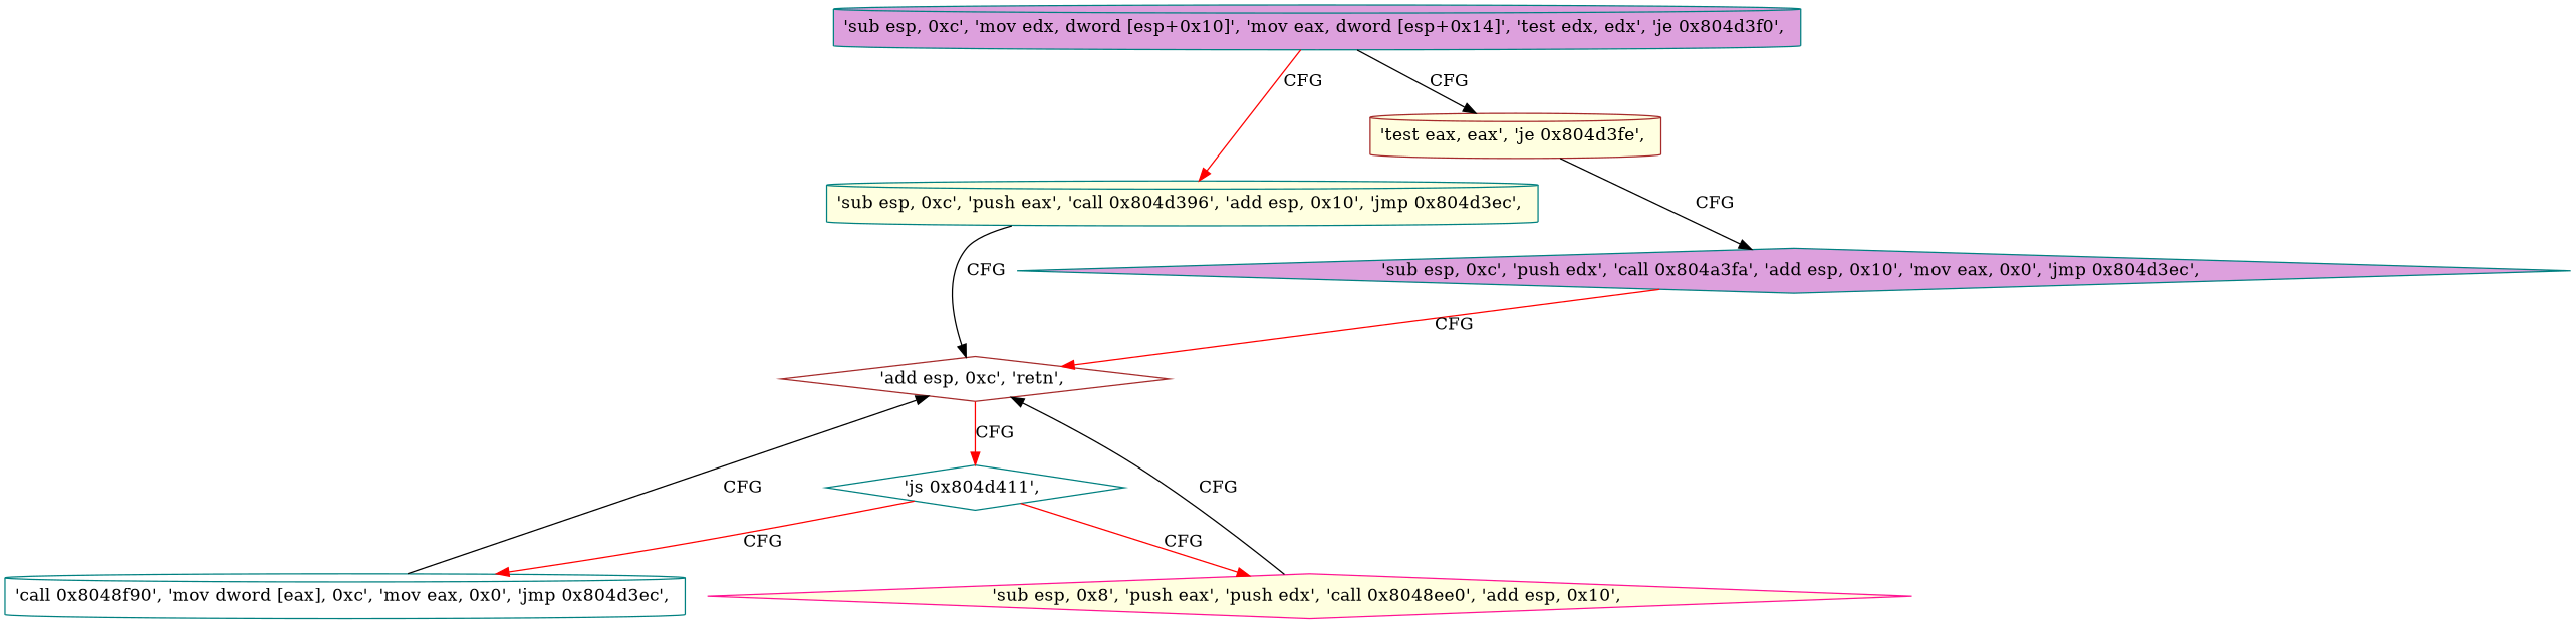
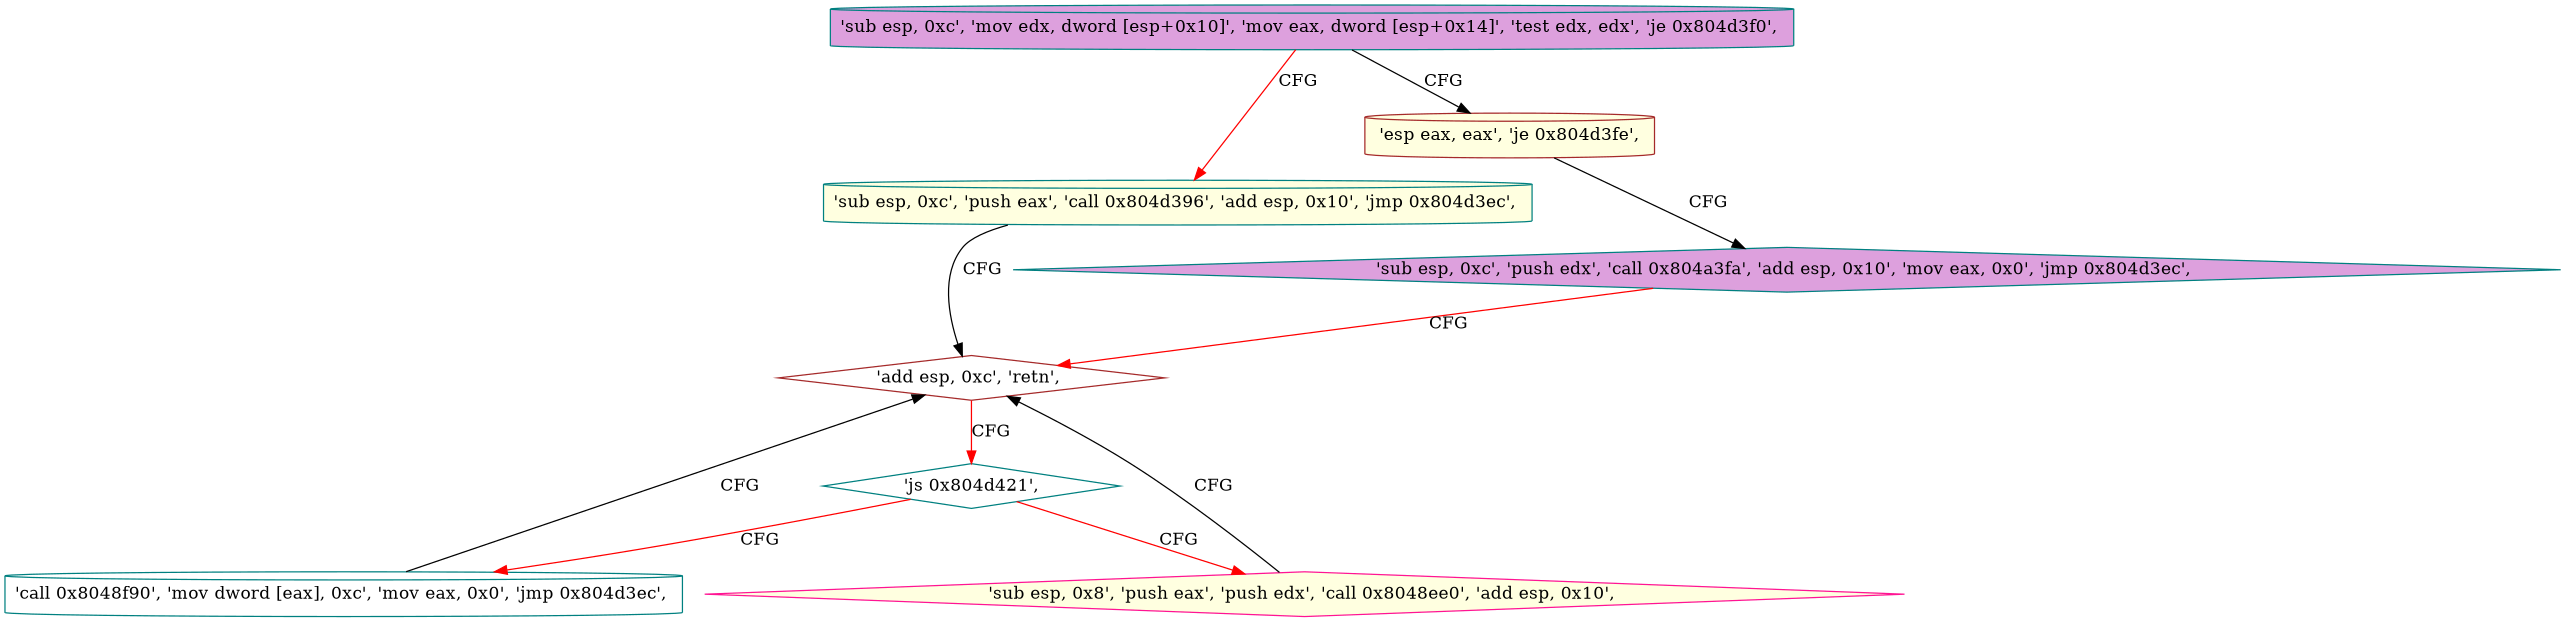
  digraph {
    node [color=teal fillcolor=lightyellow shape=cylinder style=filled]
    edge [color=red]
    n1 [fillcolor=plum label="'sub esp, 0xc', 'mov edx, dword [esp+0x10]', 'mov eax, dword [esp+0x14]', 'test edx, edx', 'je 0x804d3f0', "]
    n2 [label="'sub esp, 0xc', 'push eax', 'call 0x804d396', 'add esp, 0x10', 'jmp 0x804d3ec', "]
-   n3 [color=brown label="'test eax, eax', 'je 0x804d3fe', "]
+   n3 [color=brown label="'esp eax, eax', 'je 0x804d3fe',"]
    n4 [color=brown fillcolor=white label="'add esp, 0xc', 'retn', " shape=diamond]
    n5 [fillcolor=plum label="'sub esp, 0xc', 'push edx', 'call 0x804a3fa', 'add esp, 0x10', 'mov eax, 0x0', 'jmp 0x804d3ec', " shape=diamond]
-   n6 [fillcolor=white label="'js 0x804d411', " shape=diamond]
+   n6 [fillcolor=white label="'js 0x804d421'," shape=diamond]
    n7 [fillcolor=white label="'call 0x8048f90', 'mov dword [eax], 0xc', 'mov eax, 0x0', 'jmp 0x804d3ec', "]
    n8 [color=deeppink label="'sub esp, 0x8', 'push eax', 'push edx', 'call 0x8048ee0', 'add esp, 0x10', " shape=diamond]
    n1 -> n2 [label=CFG]
    n1 -> n3 [color=black label=CFG]
    n2 -> n4 [color=black label=CFG]
    n3 -> n5 [color=black label=CFG]
    n4 -> n6 [label=CFG]
    n5 -> n4 [label=CFG]
    n6 -> n7 [label=CFG]
    n6 -> n8 [label=CFG]
    n7 -> n4 [color=black label=CFG]
    n8 -> n4 [color=black label=CFG]
  }
